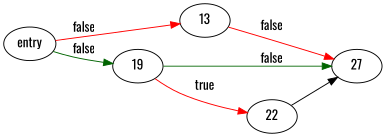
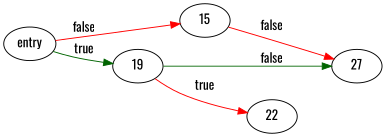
  digraph {
    fontname=Oswald
    rankdir=LR
    node [fontname=Oswald]
    edge [color=red fontname=Oswald]
    n1 [label=entry]
-   13
+   13 [label=15]
    19
    27
    22
    n1 -> 13 [label=false]
-   n1 -> 19 [color=darkgreen label=false]
+   n1 -> 19 [color=darkgreen label=true]
    13 -> 27 [label=false]
    19 -> 27 [color=darkgreen label=false]
    19 -> 22 [label=true]
-   22 -> 27 [color=""]
  }
